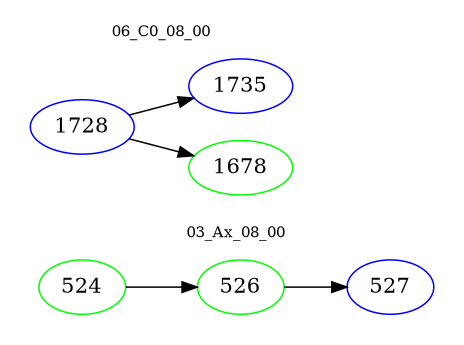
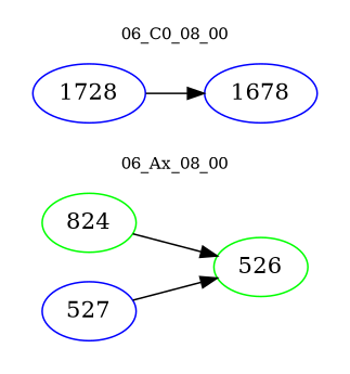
  digraph {
    rankdir=LR
    node [color=green]
    edge [color=black]
    n1 [label=526]
-   n2 [label=524]
+   n2 [label=824]
    n3 [color=blue label=527]
    n4 [color=blue label=1728]
-   n5 [label=1678]
-   n6 [color=blue label=1735]
+   n5 [color=blue label=1678]
    subgraph cluster_1 {
      color=white
      fontsize=10
-     label="03_Ax_08_00"
+     label="06_Ax_08_00"
      n1
      n2
      n3
    }
    subgraph cluster_2 {
      color=white
      fontsize=10
      label="06_C0_08_00"
      n4
      n5
-     n6
    }
-   n1 -> n3
+   n3 -> n1
    n2 -> n1
    n4 -> n5
-   n4 -> n6
  }
